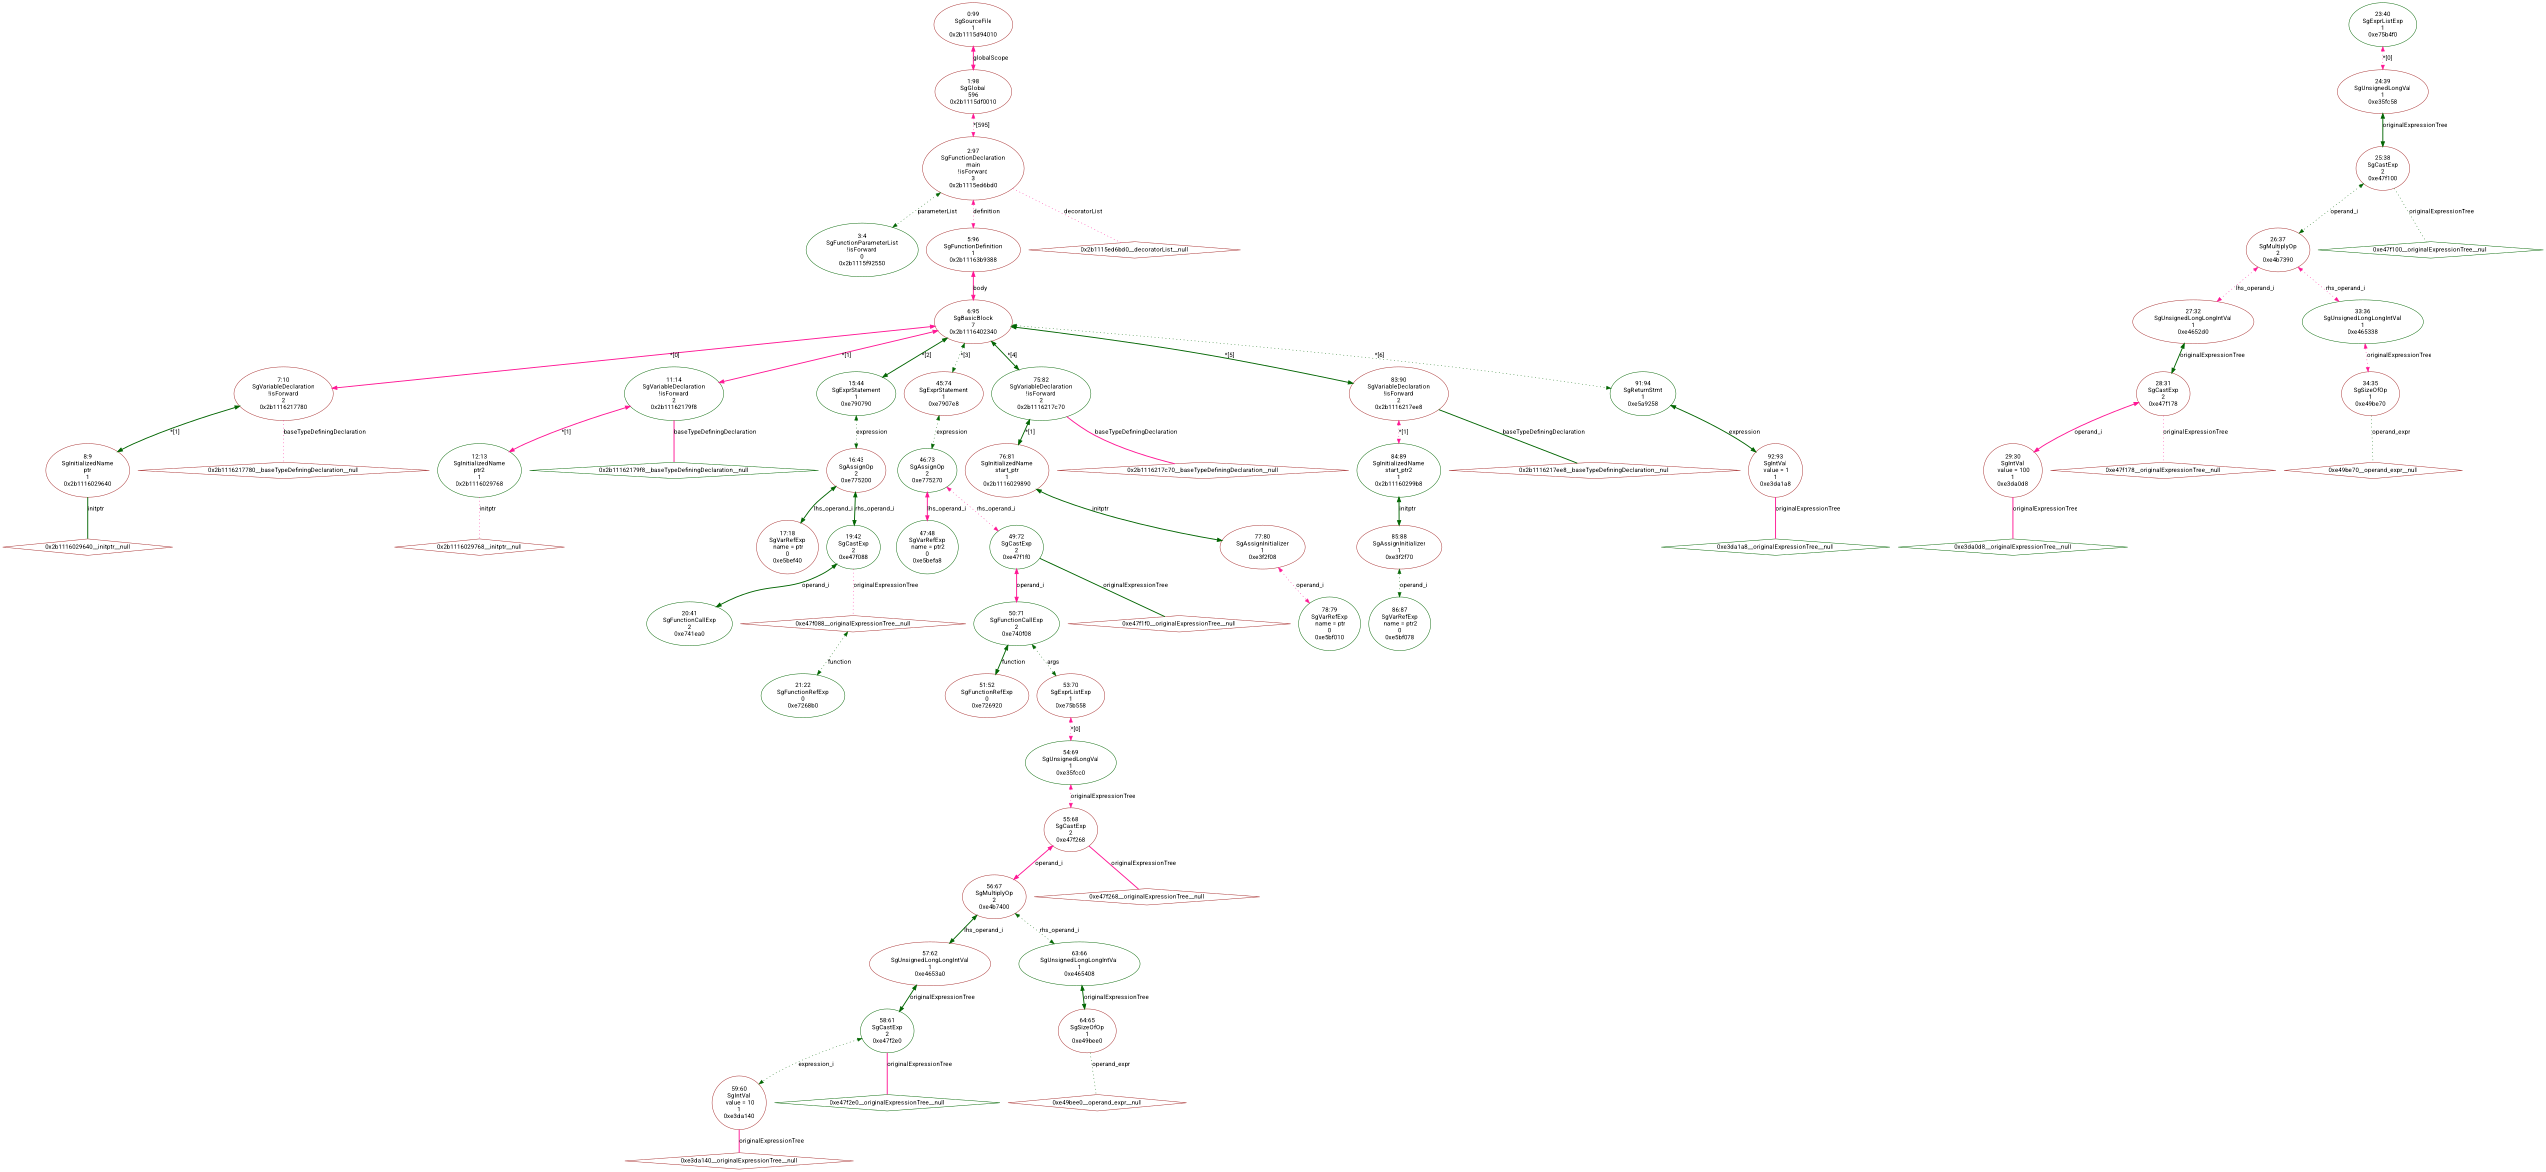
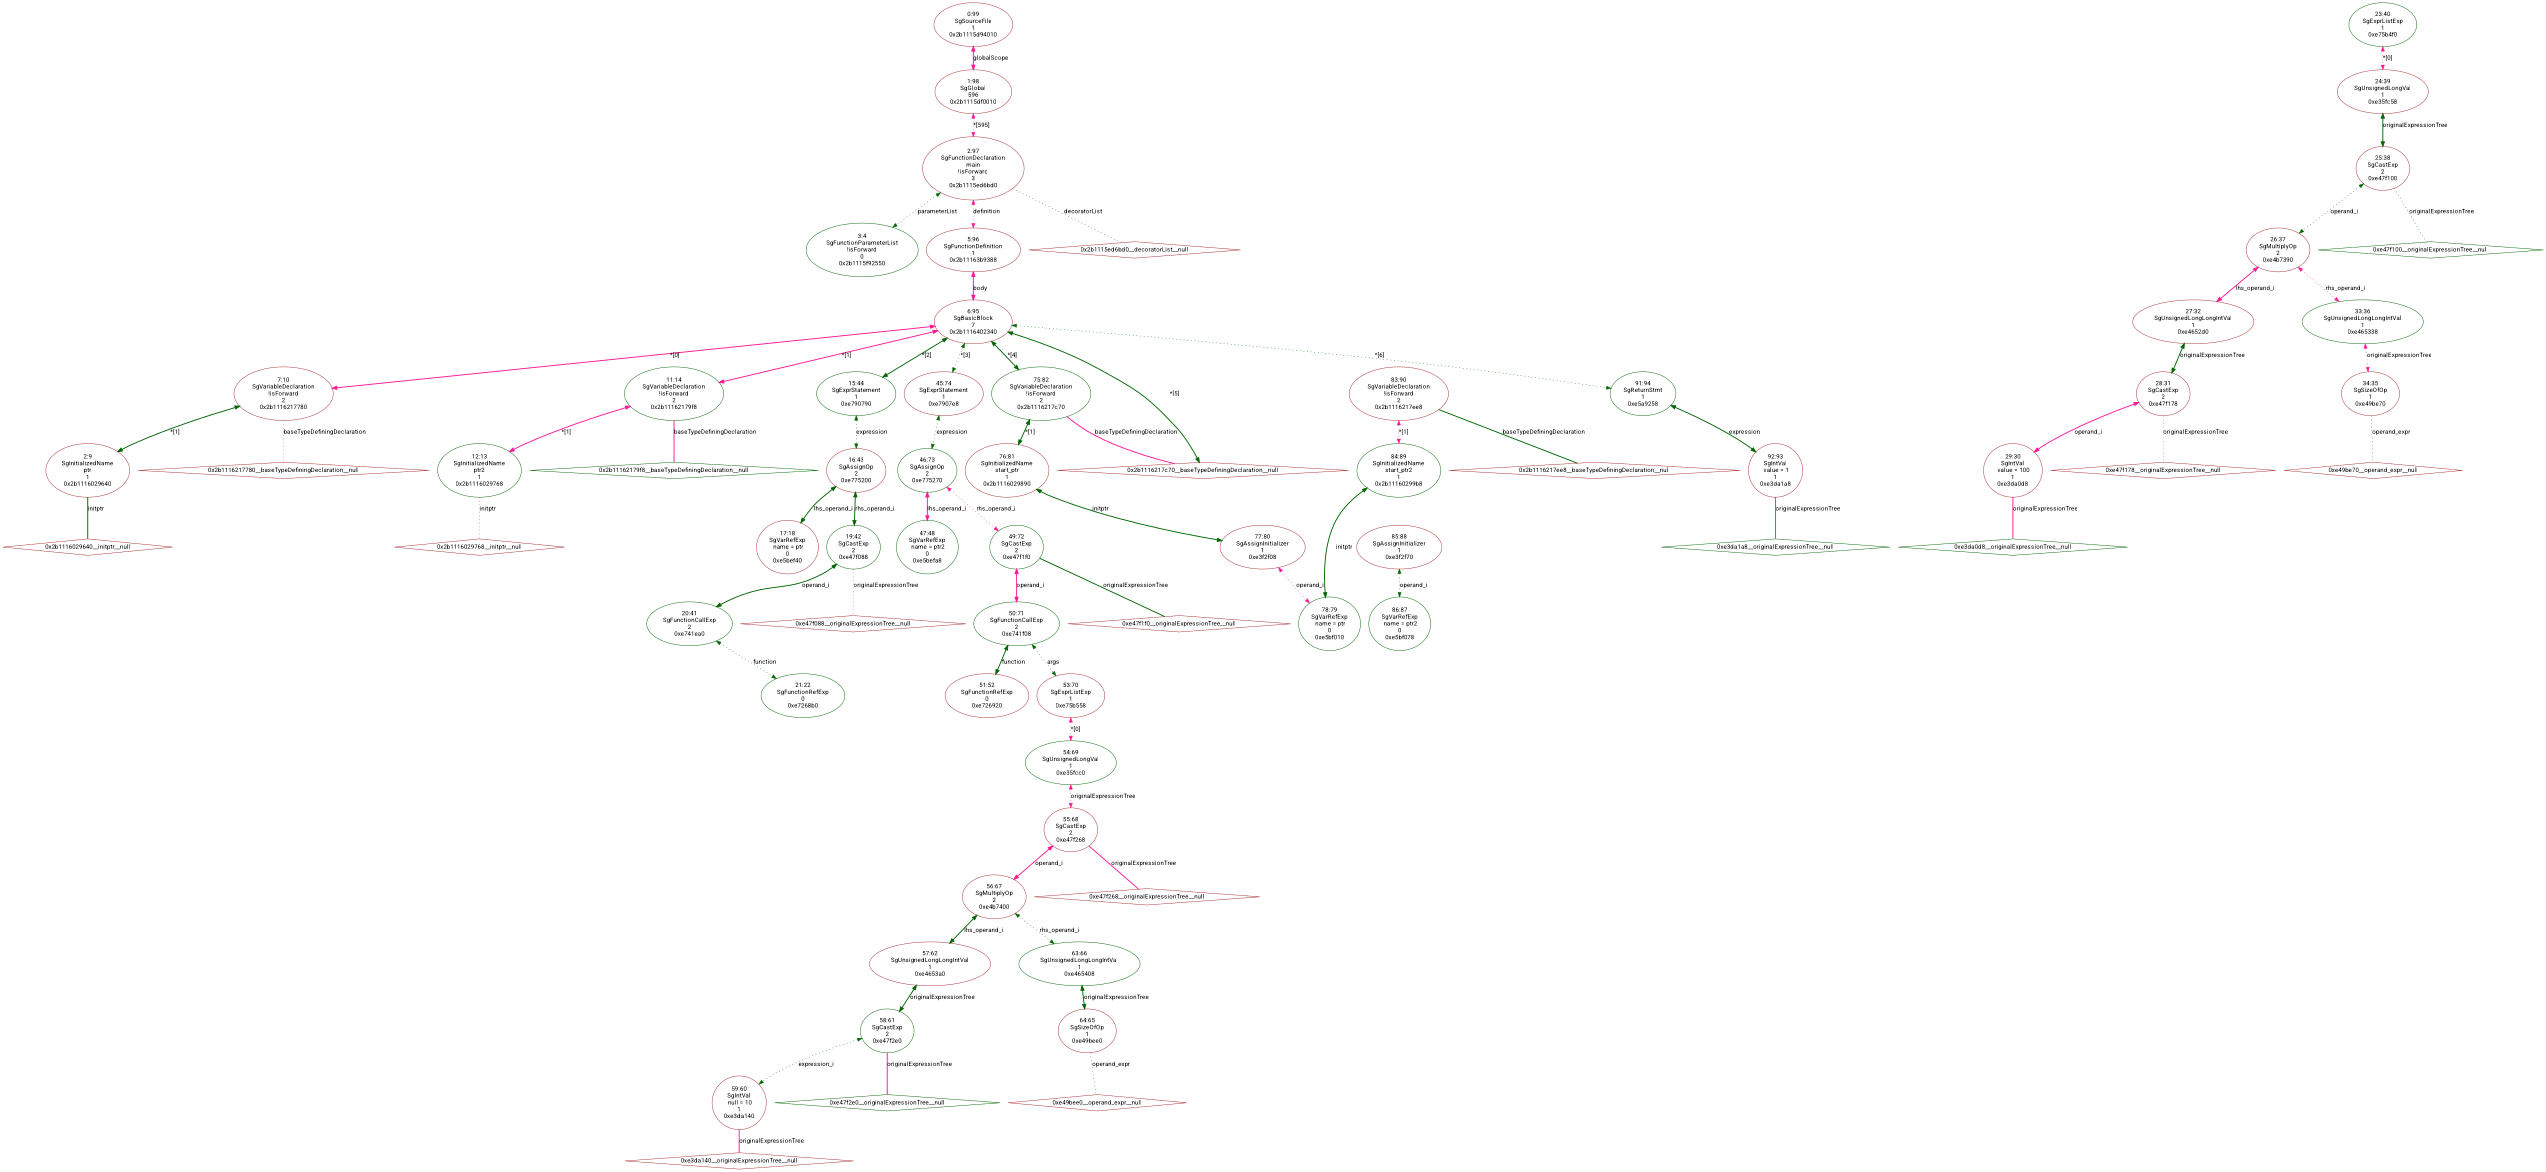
  digraph {
    fontname=Roboto
    node [color=brown fontname=Roboto]
    edge [color=darkgreen dir=both fontname=Roboto style=bold]
    n1 [color=darkgreen label="3:4\nSgFunctionParameterList\n!isForward\n0\n0x2b1115f92550\n"]
-   n2 [label="8:9\nSgInitializedName\nptr\n1\n0x2b1116029640\n"]
+   n2 [label="2:9\nSgInitializedName\nptr\n1\n0x2b1116029640\n"]
    "0x2b1116029640__initptr__null" [shape=diamond]
    n4 [label="7:10\nSgVariableDeclaration\n!isForward\n2\n0x2b1116217780\n"]
    "0x2b1116217780__baseTypeDefiningDeclaration__null" [shape=diamond]
    n6 [color=darkgreen label="12:13\nSgInitializedName\nptr2\n1\n0x2b1116029768\n"]
    "0x2b1116029768__initptr__null" [shape=diamond]
    n8 [color=darkgreen label="11:14\nSgVariableDeclaration\n!isForward\n2\n0x2b11162179f8\n"]
    "0x2b11162179f8__baseTypeDefiningDeclaration__null" [color=darkgreen shape=diamond]
    n10 [label="17:18\nSgVarRefExp\n name = ptr\n0\n0xe5bef40\n"]
    n11 [color=darkgreen label="21:22\nSgFunctionRefExp\n0\n0xe7268b0\n"]
    n12 [label="29:30\nSgIntVal\n value = 100\n1\n0xe3da0d8\n"]
    "0xe3da0d8__originalExpressionTree__null" [color=darkgreen shape=diamond]
    n14 [label="28:31\nSgCastExp\n2\n0xe47f178\n"]
    "0xe47f178__originalExpressionTree__null" [shape=diamond]
    n16 [label="27:32\nSgUnsignedLongLongIntVal\n1\n0xe4652d0\n"]
    n17 [label="34:35\nSgSizeOfOp\n1\n0xe49be70\n"]
    "0xe49be70__operand_expr__null" [shape=diamond]
    n19 [color=darkgreen label="33:36\nSgUnsignedLongLongIntVal\n1\n0xe465338\n"]
    n20 [label="26:37\nSgMultiplyOp\n2\n0xe4b7390\n"]
    n21 [label="25:38\nSgCastExp\n2\n0xe47f100\n"]
    "0xe47f100__originalExpressionTree__null" [color=darkgreen shape=diamond]
    n23 [label="24:39\nSgUnsignedLongVal\n1\n0xe35fc58\n"]
    n24 [color=darkgreen label="23:40\nSgExprListExp\n1\n0xe75b4f0\n"]
    n25 [color=darkgreen label="20:41\nSgFunctionCallExp\n2\n0xe741ea0\n"]
    n26 [color=darkgreen label="19:42\nSgCastExp\n2\n0xe47f088\n"]
    "0xe47f088__originalExpressionTree__null" [shape=diamond]
    n28 [label="16:43\nSgAssignOp\n2\n0xe775200\n"]
    n29 [color=darkgreen label="15:44\nSgExprStatement\n1\n0xe790790\n"]
    n30 [color=darkgreen label="47:48\nSgVarRefExp\n name = ptr2\n0\n0xe5befa8\n"]
    n31 [label="51:52\nSgFunctionRefExp\n0\n0xe726920\n"]
-   n32 [label="59:60\nSgIntVal\n value = 10\n1\n0xe3da140\n"]
+   n32 [label="59:60\nSgIntVal\n null = 10\n1\n0xe3da140\n"]
    "0xe3da140__originalExpressionTree__null" [shape=diamond]
    n34 [color=darkgreen label="58:61\nSgCastExp\n2\n0xe47f2e0\n"]
    "0xe47f2e0__originalExpressionTree__null" [color=darkgreen shape=diamond]
    n36 [label="57:62\nSgUnsignedLongLongIntVal\n1\n0xe4653a0\n"]
    n37 [label="64:65\nSgSizeOfOp\n1\n0xe49bee0\n"]
    "0xe49bee0__operand_expr__null" [shape=diamond]
    n39 [color=darkgreen label="63:66\nSgUnsignedLongLongIntVal\n1\n0xe465408\n"]
    n40 [label="56:67\nSgMultiplyOp\n2\n0xe4b7400\n"]
    n41 [label="55:68\nSgCastExp\n2\n0xe47f268\n"]
    "0xe47f268__originalExpressionTree__null" [shape=diamond]
    n43 [color=darkgreen label="54:69\nSgUnsignedLongVal\n1\n0xe35fcc0\n"]
    n44 [label="53:70\nSgExprListExp\n1\n0xe75b558\n"]
-   n45 [color=darkgreen label="50:71\nSgFunctionCallExp\n2\n0xe740f08\n"]
+   n45 [color=darkgreen label="50:71\nSgFunctionCallExp\n2\n0xe741f08\n"]
    n46 [color=darkgreen label="49:72\nSgCastExp\n2\n0xe47f1f0\n"]
    "0xe47f1f0__originalExpressionTree__null" [shape=diamond]
    n48 [color=darkgreen label="46:73\nSgAssignOp\n2\n0xe775270\n"]
    n49 [label="45:74\nSgExprStatement\n1\n0xe7907e8\n"]
    n50 [color=darkgreen label="78:79\nSgVarRefExp\n name = ptr\n0\n0xe5bf010\n"]
    n51 [label="77:80\nSgAssignInitializer\n1\n0xe3f2f08\n"]
    n52 [label="76:81\nSgInitializedName\nstart_ptr\n1\n0x2b1116029890\n"]
    n53 [color=darkgreen label="75:82\nSgVariableDeclaration\n!isForward\n2\n0x2b1116217c70\n"]
    "0x2b1116217c70__baseTypeDefiningDeclaration__null" [shape=diamond]
    n55 [color=darkgreen label="86:87\nSgVarRefExp\n name = ptr2\n0\n0xe5bf078\n"]
    n56 [label="85:88\nSgAssignInitializer\n1\n0xe3f2f70\n"]
    n57 [color=darkgreen label="84:89\nSgInitializedName\nstart_ptr2\n1\n0x2b11160299b8\n"]
    n58 [label="83:90\nSgVariableDeclaration\n!isForward\n2\n0x2b1116217ee8\n"]
    "0x2b1116217ee8__baseTypeDefiningDeclaration__null" [shape=diamond]
    n60 [label="92:93\nSgIntVal\n value = 1\n1\n0xe3da1a8\n"]
    "0xe3da1a8__originalExpressionTree__null" [color=darkgreen shape=diamond]
    n62 [color=darkgreen label="91:94\nSgReturnStmt\n1\n0xe5a9258\n"]
    n63 [label="6:95\nSgBasicBlock\n7\n0x2b1116402340\n"]
    n64 [label="5:96\nSgFunctionDefinition\n1\n0x2b11163b9388\n"]
    n65 [label="2:97\nSgFunctionDeclaration\nmain\n!isForward\n3\n0x2b1115ed6bd0\n"]
    "0x2b1115ed6bd0__decoratorList__null" [shape=diamond]
    n67 [label="1:98\nSgGlobal\n596\n0x2b1115df0010\n"]
    n68 [label="0:99\nSgSourceFile\n1\n0x2b1115d94010\n"]
    n2 -> "0x2b1116029640__initptr__null" [dir=none label=initptr]
    n4 -> n2 [label="*[1]"]
    n4 -> "0x2b1116217780__baseTypeDefiningDeclaration__null" [color=deeppink dir=none label=baseTypeDefiningDeclaration style=dotted]
    n6 -> "0x2b1116029768__initptr__null" [color=deeppink dir=none label=initptr style=dotted]
    n8 -> n6 [color=deeppink label="*[1]"]
    n8 -> "0x2b11162179f8__baseTypeDefiningDeclaration__null" [color=deeppink dir=none label=baseTypeDefiningDeclaration]
    n12 -> "0xe3da0d8__originalExpressionTree__null" [color=deeppink dir=none label=originalExpressionTree]
    n14 -> n12 [color=deeppink label=operand_i]
    n14 -> "0xe47f178__originalExpressionTree__null" [color=deeppink dir=none label=originalExpressionTree style=dotted]
    n16 -> n14 [label=originalExpressionTree]
    n17 -> "0xe49be70__operand_expr__null" [dir=none label=operand_expr style=dotted]
    n19 -> n17 [color=deeppink label=originalExpressionTree style=dotted]
-   n20 -> n16 [color=deeppink label=lhs_operand_i style=dotted]
+   n20 -> n16 [color=deeppink label=lhs_operand_i]
    n20 -> n19 [color=deeppink label=rhs_operand_i style=dotted]
    n21 -> n20 [label=operand_i style=dotted]
    n21 -> "0xe47f100__originalExpressionTree__null" [dir=none label=originalExpressionTree style=dotted]
    n23 -> n21 [label=originalExpressionTree]
    n24 -> n23 [color=deeppink label="*[0]" style=dotted]
-   "0xe47f088__originalExpressionTree__null" -> n11 [label=function style=dotted]
+   n25 -> n11 [label=function style=dotted]
    n26 -> n25 [label=operand_i]
    n26 -> "0xe47f088__originalExpressionTree__null" [color=deeppink dir=none label=originalExpressionTree style=dotted]
    n28 -> n10 [label=lhs_operand_i]
    n28 -> n26 [label=rhs_operand_i]
    n29 -> n28 [label=expression style=dotted]
    n32 -> "0xe3da140__originalExpressionTree__null" [color=deeppink dir=none label=originalExpressionTree]
    n34 -> n32 [label=expression_i style=dotted]
    n34 -> "0xe47f2e0__originalExpressionTree__null" [color=deeppink dir=none label=originalExpressionTree]
    n36 -> n34 [label=originalExpressionTree]
    n37 -> "0xe49bee0__operand_expr__null" [dir=none label=operand_expr style=dotted]
    n39 -> n37 [label=originalExpressionTree]
    n40 -> n36 [label=lhs_operand_i]
    n40 -> n39 [label=rhs_operand_i style=dotted]
    n41 -> n40 [color=deeppink label=operand_i]
    n41 -> "0xe47f268__originalExpressionTree__null" [color=deeppink dir=none label=originalExpressionTree]
    n43 -> n41 [color=deeppink label=originalExpressionTree style=dotted]
    n44 -> n43 [color=deeppink label="*[0]" style=dotted]
    n45 -> n31 [label=function]
    n45 -> n44 [label=args style=dotted]
    n46 -> n45 [color=deeppink label=operand_i]
    n46 -> "0xe47f1f0__originalExpressionTree__null" [dir=none label=originalExpressionTree]
    n48 -> n30 [color=deeppink label=lhs_operand_i]
    n48 -> n46 [color=deeppink label=rhs_operand_i style=dotted]
    n49 -> n48 [label=expression style=dotted]
    n51 -> n50 [color=deeppink label=operand_i style=dotted]
    n52 -> n51 [label=initptr]
    n53 -> n52 [label="*[1]"]
    n53 -> "0x2b1116217c70__baseTypeDefiningDeclaration__null" [color=deeppink dir=none label=baseTypeDefiningDeclaration]
    n56 -> n55 [label=operand_i style=dotted]
-   n57 -> n56 [label=initptr]
+   n57 -> n50 [label=initptr]
    n58 -> n57 [color=deeppink label="*[1]" style=dotted]
    n58 -> "0x2b1116217ee8__baseTypeDefiningDeclaration__null" [dir=none label=baseTypeDefiningDeclaration]
    n60 -> "0xe3da1a8__originalExpressionTree__null" [color=deeppink dir=none label=originalExpressionTree]
    n62 -> n60 [label=expression]
    n63 -> n4 [color=deeppink label="*[0]"]
    n63 -> n8 [color=deeppink label="*[1]"]
    n63 -> n29 [label="*[2]"]
    n63 -> n49 [label="*[3]" style=dotted]
    n63 -> n53 [label="*[4]"]
-   n63 -> n58 [label="*[5]"]
+   n63 -> "0x2b1116217c70__baseTypeDefiningDeclaration__null" [label="*[5]"]
    n63 -> n62 [label="*[6]" style=dotted]
    n64 -> n63 [color=deeppink label=body]
    n65 -> n1 [label=parameterList style=dotted]
    n65 -> n64 [color=deeppink label=definition style=dotted]
-   n65 -> "0x2b1115ed6bd0__decoratorList__null" [color=deeppink dir=none label=decoratorList style=dotted]
+   n65 -> "0x2b1115ed6bd0__decoratorList__null" [dir=none label=decoratorList style=dotted]
    n67 -> n65 [color=deeppink label="*[595]" style=dotted]
    n68 -> n67 [color=deeppink label=globalScope]
  }
